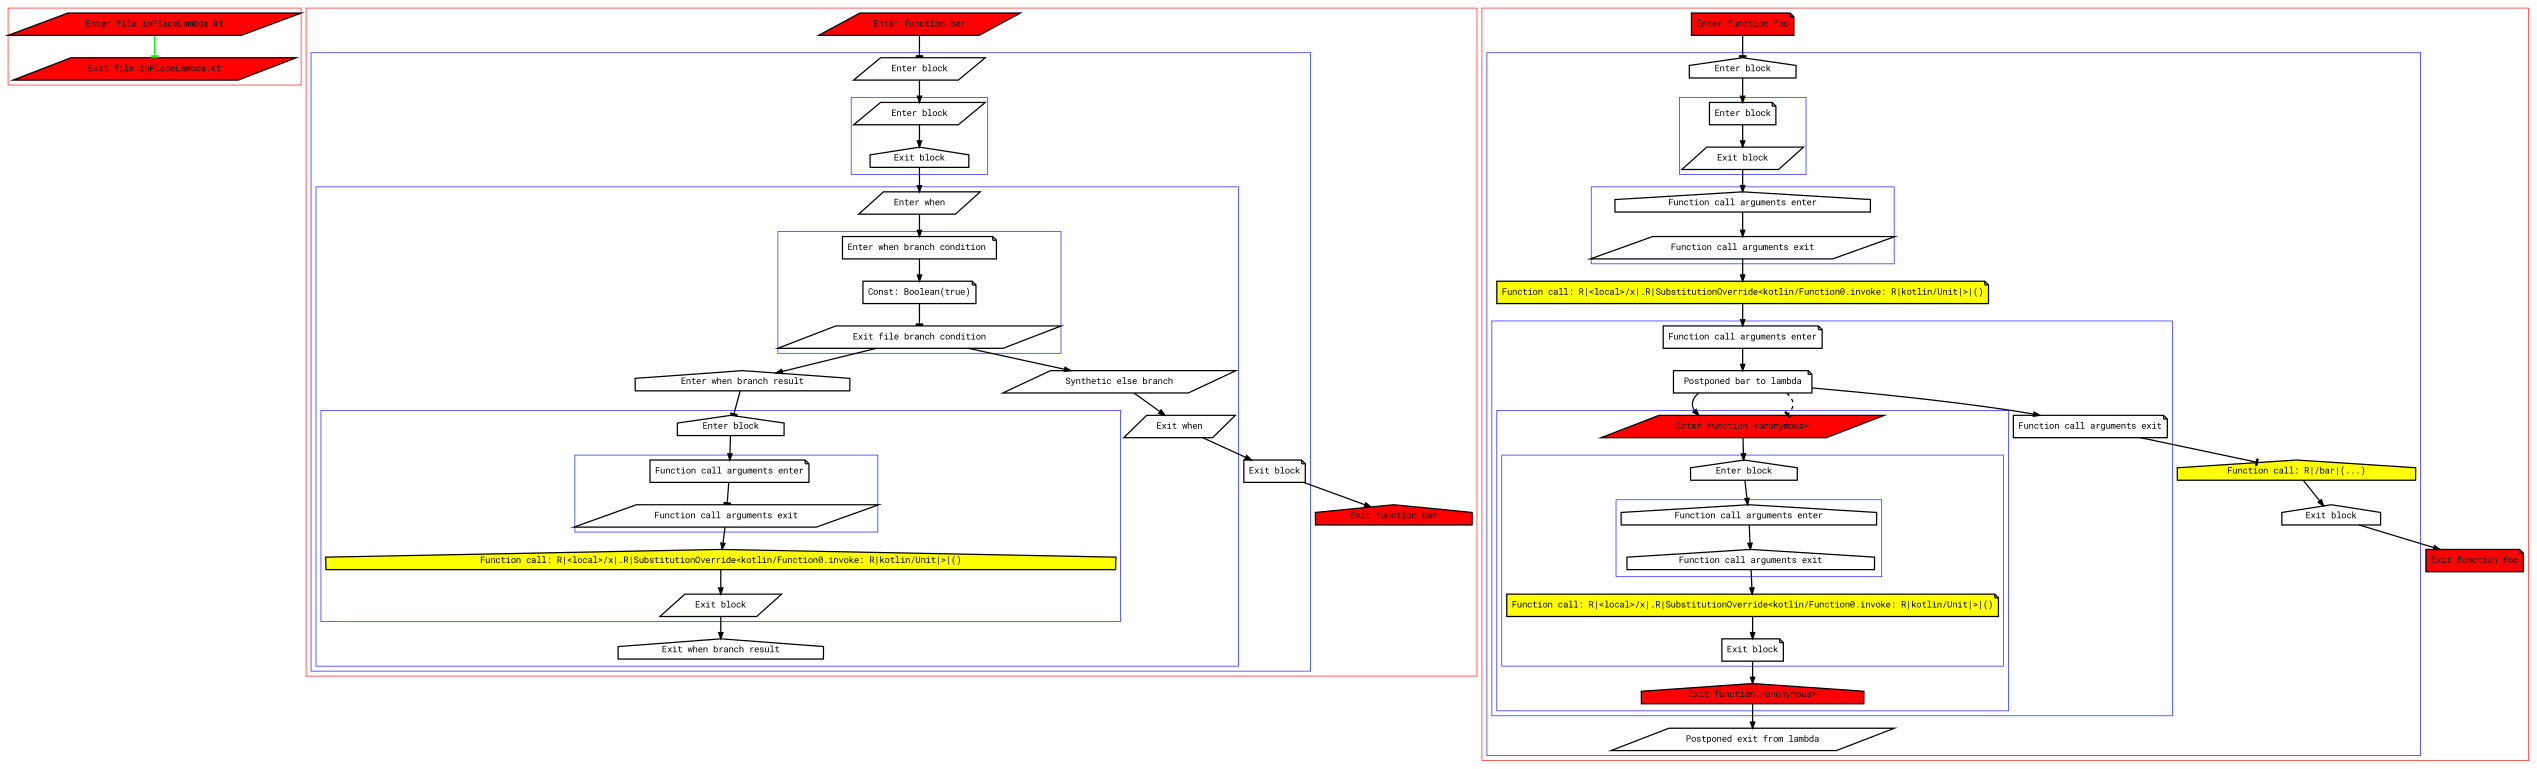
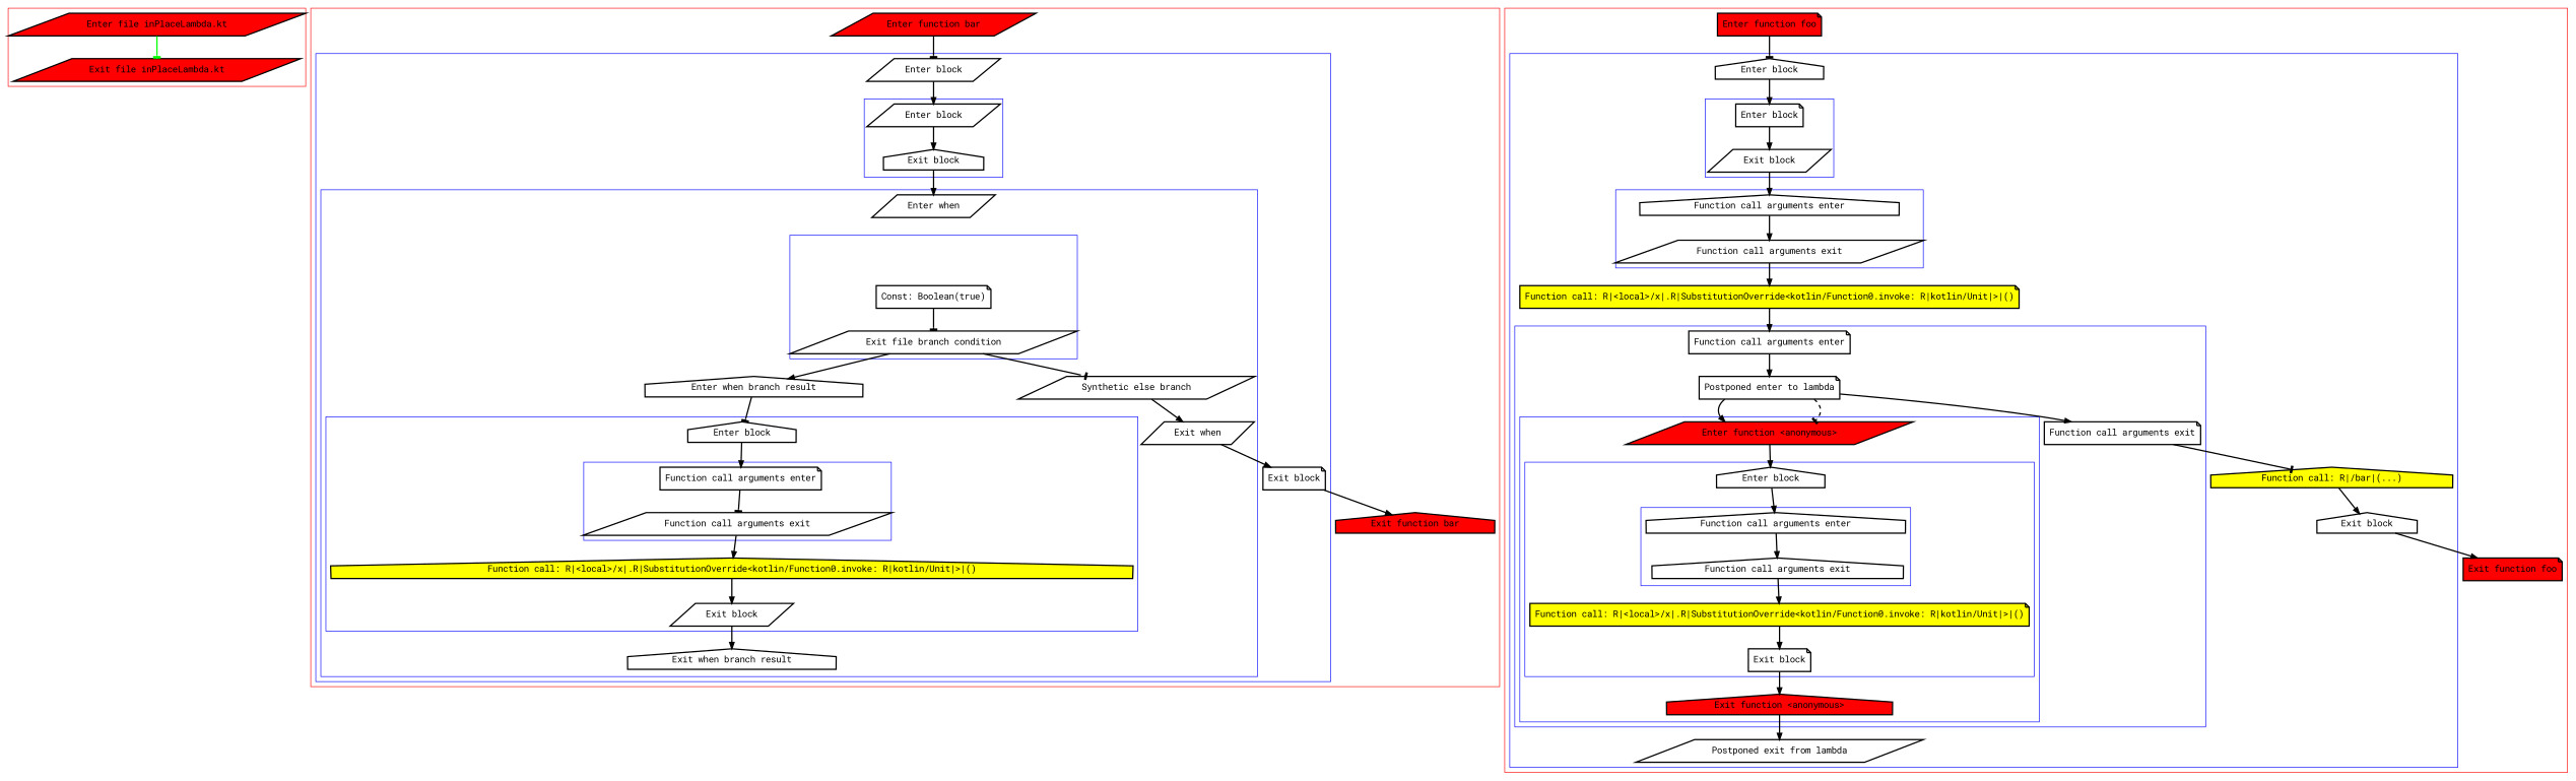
  digraph {
    fontname="Roboto Mono"
    nodesep=3
    node [fontname="Roboto Mono" penwidth=2 shape=parallelogram]
    edge [arrowhead=normal fontname="Roboto Mono" penwidth=2]
    n1 [fillcolor=red label="Enter file inPlaceLambda.kt" style=filled]
    n2 [fillcolor=red label="Exit file inPlaceLambda.kt" style=filled]
    n3 [label="Enter block"]
    n4 [label="Exit block" shape=house]
-   n5 [label="Enter when branch condition " shape=note]
    n6 [label="Const: Boolean(true)" shape=note]
    n7 [label="Exit file branch condition"]
    n8 [label="Function call arguments enter" shape=note]
    n9 [label="Function call arguments exit"]
    n10 [label="Enter block" shape=house]
    n11 [fillcolor=yellow label="Function call: R|<local>/x|.R|SubstitutionOverride<kotlin/Function0.invoke: R|kotlin/Unit|>|()" shape=house style=filled]
    n12 [label="Exit block"]
    n13 [label="Enter when"]
    n14 [label="Synthetic else branch"]
    n15 [label="Enter when branch result" shape=house]
    n16 [label="Exit when branch result" shape=house]
    n17 [label="Exit when"]
    n18 [label="Enter block"]
    n19 [label="Exit block" shape=note]
    n20 [fillcolor=red label="Enter function bar" style=filled]
    n21 [fillcolor=red label="Exit function bar" shape=house style=filled]
    n22 [label="Enter block" shape=note]
    n23 [label="Exit block"]
    n24 [label="Function call arguments enter" shape=house]
    n25 [label="Function call arguments exit"]
    n26 [label="Function call arguments enter" shape=house]
    n27 [label="Function call arguments exit" shape=house]
    n28 [label="Enter block" shape=house]
    n29 [fillcolor=yellow label="Function call: R|<local>/x|.R|SubstitutionOverride<kotlin/Function0.invoke: R|kotlin/Unit|>|()" shape=note style=filled]
    n30 [label="Exit block" shape=note]
    n31 [fillcolor=red label="Enter function <anonymous>" style=filled]
    n32 [fillcolor=red label="Exit function <anonymous>" shape=house style=filled]
    n33 [label="Function call arguments enter" shape=note]
-   n34 [label="Postponed bar to lambda" shape=note]
+   n34 [label="Postponed enter to lambda" shape=note]
    n35 [label="Function call arguments exit" shape=note]
    n36 [label="Enter block" shape=house]
    n37 [fillcolor=yellow label="Function call: R|<local>/x|.R|SubstitutionOverride<kotlin/Function0.invoke: R|kotlin/Unit|>|()" shape=note style=filled]
    n38 [label="Postponed exit from lambda"]
    n39 [fillcolor=yellow label="Function call: R|/bar|(...)" shape=house style=filled]
    n40 [label="Exit block" shape=house]
    n41 [fillcolor=red label="Enter function foo" shape=note style=filled]
    n42 [fillcolor=red label="Exit function foo" shape=note style=filled]
    subgraph cluster_1 {
      color=red
      n1
      n2
    }
    subgraph cluster_2 {
      color=red
      n20
      n21
      subgraph cluster_3 {
        color=blue
        n18
        n19
        subgraph cluster_4 {
          color=blue
          n3
          n4
        }
        subgraph cluster_5 {
          color=blue
          n13
          n14
          n15
          n16
          n17
          subgraph cluster_6 {
            color=blue
-           n5
            n6
            n7
          }
          subgraph cluster_7 {
            color=blue
            n10
            n11
            n12
            subgraph cluster_8 {
              color=blue
              n8
              n9
            }
          }
        }
      }
    }
    subgraph cluster_9 {
      color=red
      n41
      n42
      subgraph cluster_10 {
        color=blue
        n36
        n37
        n38
        n39
        n40
        subgraph cluster_11 {
          color=blue
          n22
          n23
        }
        subgraph cluster_12 {
          color=blue
          n24
          n25
        }
        subgraph cluster_13 {
          color=blue
          n33
          n34
          n35
          subgraph cluster_14 {
            color=blue
            n31
            n32
            subgraph cluster_15 {
              color=blue
              n28
              n29
              n30
              subgraph cluster_16 {
                color=blue
                n26
                n27
              }
            }
          }
        }
      }
    }
    n1 -> n2 [arrowhead=tee color=green]
    n3 -> n4
    n4 -> n13
-   n5 -> n6
    n6 -> n7 [arrowhead=tee]
-   n7 -> n14
+   n7 -> n14 [arrowhead=tee]
    n7 -> n15
    n8 -> n9 [arrowhead=tee]
    n9 -> n11
    n10 -> n8
    n11 -> n12
    n12 -> n16
-   n13 -> n5
    n14 -> n17
    n15 -> n10 [arrowhead=tee]
    n17 -> n19
    n18 -> n3
    n19 -> n21
    n20 -> n18 [arrowhead=tee]
    n22 -> n23
    n23 -> n24
    n24 -> n25
    n25 -> n37
    n26 -> n27
    n27 -> n29
    n28 -> n26
    n29 -> n30
    n30 -> n32
    n31 -> n28
    n32 -> n38
    n33 -> n34
    n34 -> n31
    n34 -> n31 [arrowhead=tee style=dashed]
    n34 -> n35
    n35 -> n39 [arrowhead=tee]
    n36 -> n22
    n37 -> n33
    n39 -> n40
    n40 -> n42
    n41 -> n36 [arrowhead=tee]
  }
